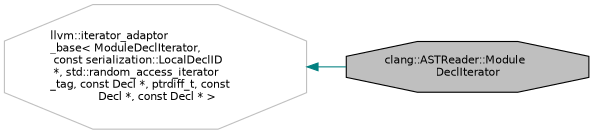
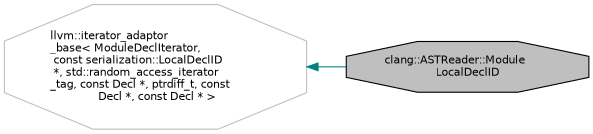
  digraph {
    rankdir=LR
    node [fontname=Helvetica fontsize=10 shape=octagon]
-   n1 [color=black fillcolor=grey75 fontcolor=black height=0.2 label="clang::ASTReader::Module\lDeclIterator" style=filled width=0.4]
+   n1 [color=black fillcolor=grey75 fontcolor=black height=0.2 label="clang::ASTReader::Module\lLocalDeclID" style=filled width=0.4]
    n2 [color=grey75 height=0.2 label="llvm::iterator_adaptor\l_base\< ModuleDeclIterator,\l const serialization::LocalDeclID\l *, std::random_access_iterator\l_tag, const Decl *, ptrdiff_t, const\l Decl *, const Decl * \>" width=0.4]
    n2 -> n1 [color=teal dir=back fontname=Helvetica fontsize=10 labelfontname=Helvetica labelfontsize=10 style=solid]
  }
